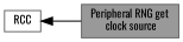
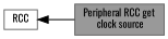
  digraph {
    rankdir=LR
    fontname=Oswald
    node [fontname=Oswald fontsize=10 shape=box style=filled]
    n1 [color=grey40 fillcolor=white height=0.2 label=RCC width=0.4]
-   n2 [color=gray40 fillcolor=grey60 fontcolor=black height=0.2 label="Peripheral RNG get\l clock source" width=0.4]
+   n2 [color=gray40 fillcolor=grey60 fontcolor=black height=0.2 label="Peripheral RCC get\l clock source" width=0.4]
    n1 -> n2 [dir=back fontname=Oswald fontsize=10 labelfontname=Helvetica labelfontsize=10 shape=plaintext style=solid]
  }
